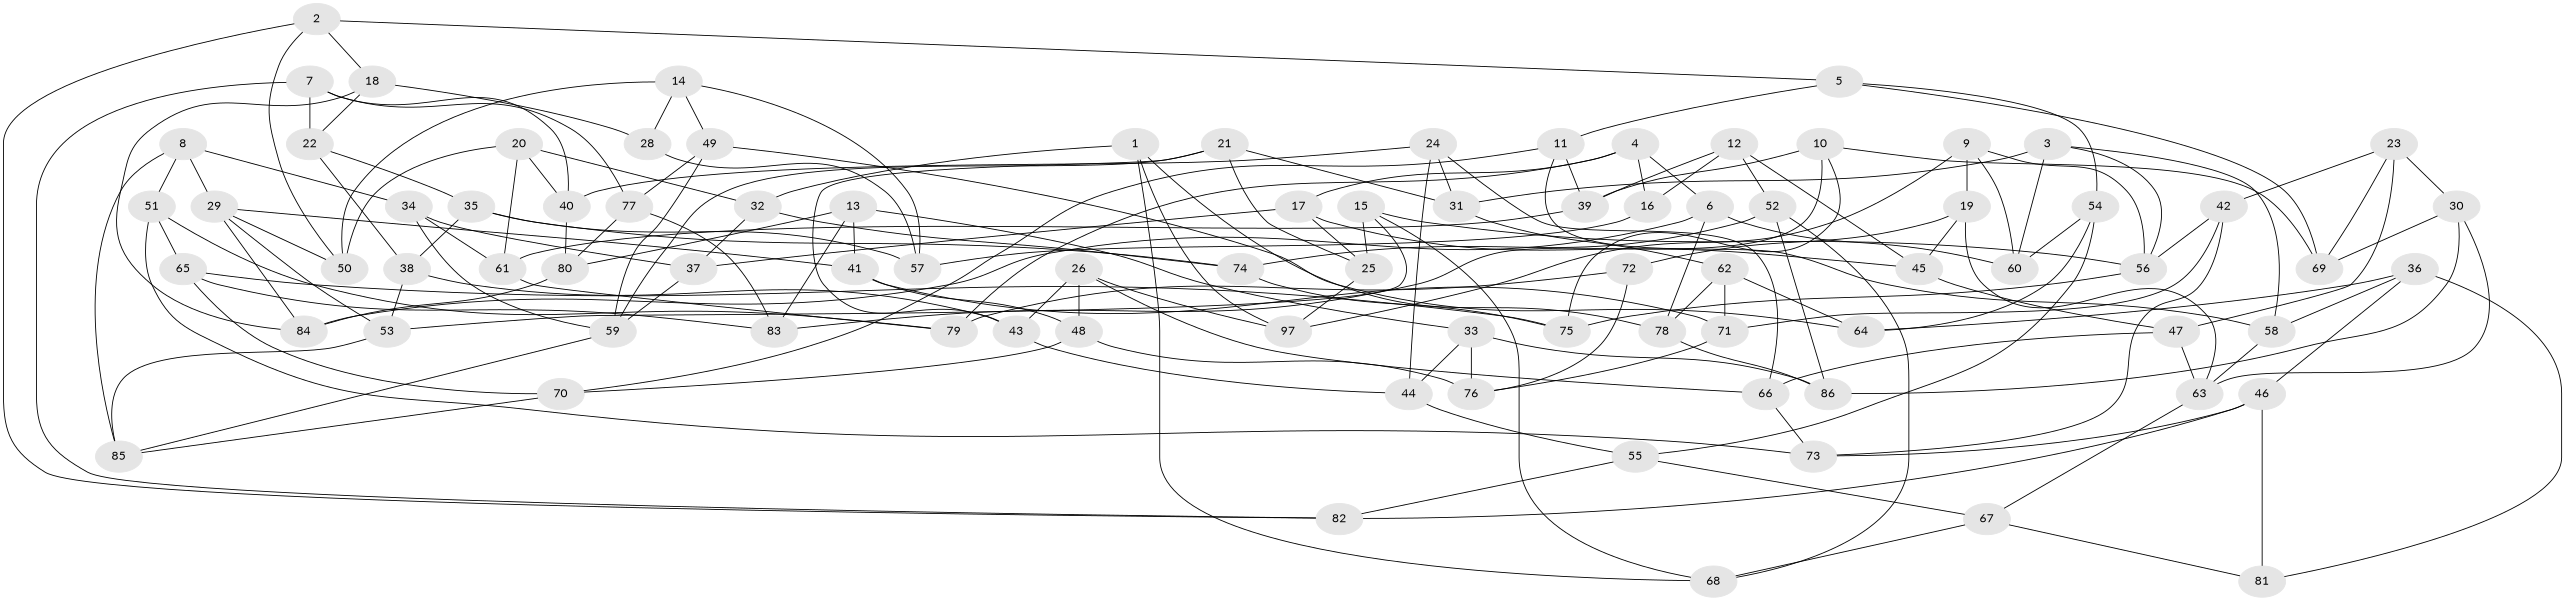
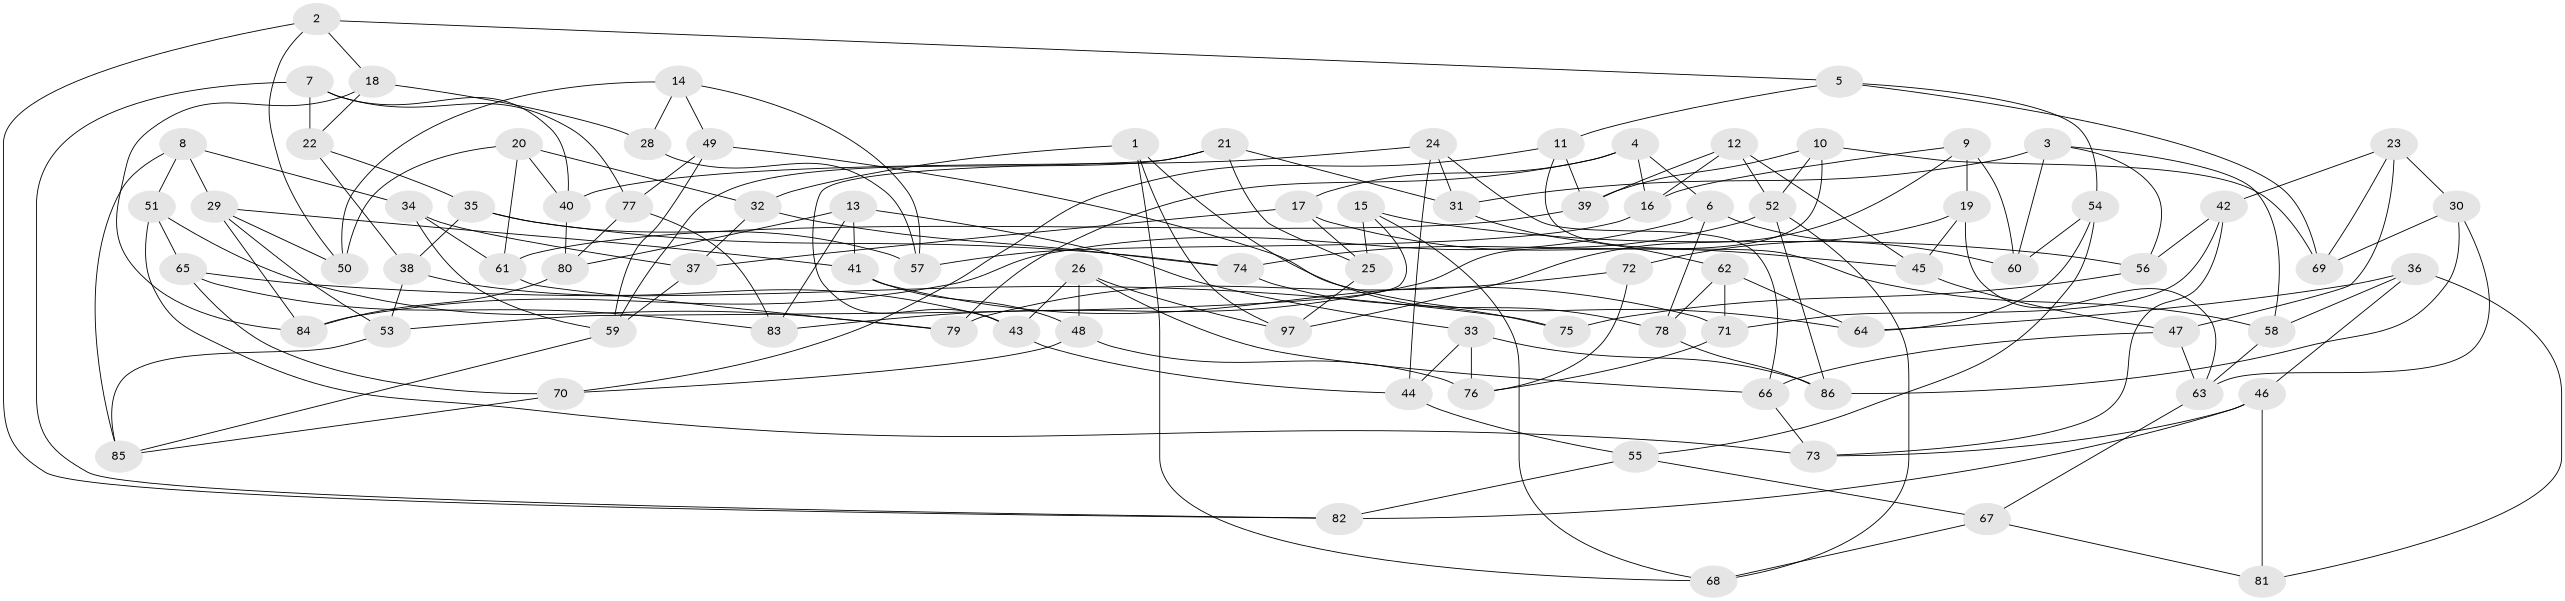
  graph {
    fontname=Lato
    node [color=gray90 fontname=Lato style=filled]
    edge [fontname=Lato]
    n1 [label=97]
    1
    32
    68
    78
    37
    74
    86
    2
    5
    18
    50
    82
    11
    54
    69
    84
    22
    28
    3
    31
    56
    58
    60
    62
    75
    63
    4
    6
    16
    17
    79
    57
    45
    25
    39
    70
    64
    55
    7
    40
    77
    35
    38
    80
    83
    8
    29
    34
    51
    85
    41
    53
    61
    59
    73
    65
    9
    19
    72
    10
    12
    52
    47
    13
    33
    44
    76
    48
    71
    14
    49
    15
    67
    20
    21
    43
    23
    30
    42
    66
    24
    26
    36
    81
    46
    1 -- n1
    1 -- 32
    1 -- 68
    1 -- 78
    32 -- 37
    32 -- 74
    78 -- 86
    37 -- 59
    74 -- 75
    2 -- 5
    2 -- 18
    2 -- 50
    2 -- 82
    5 -- 11
    5 -- 54
    5 -- 69
    18 -- 84
    18 -- 22
    18 -- 28
    11 -- 58
    11 -- 39
    11 -- 70
    54 -- 60
    54 -- 64
    54 -- 55
    22 -- 35
    22 -- 38
    28 -- 57
    3 -- 31
    3 -- 56
    3 -- 58
    3 -- 60
    31 -- 62
    56 -- 75
    58 -- 63
    62 -- 78
    62 -- 64
    62 -- 71
    63 -- 67
    4 -- 6
    4 -- 16
    4 -- 17
    4 -- 79
    6 -- 78
    6 -- 84
    6 -- 60
    16 -- 57
    17 -- 37
    17 -- 45
    17 -- 25
    45 -- 47
    25 -- n1
    39 -- 61
    70 -- 85
    55 -- 82
    55 -- 67
    7 -- 82
    7 -- 22
    7 -- 40
    7 -- 77
    40 -- 80
    77 -- 80
    77 -- 83
    35 -- 74
    35 -- 57
    35 -- 38
    38 -- 53
    38 -- 43
    80 -- 84
    8 -- 29
    8 -- 34
    8 -- 51
    8 -- 85
    29 -- 50
    29 -- 84
    29 -- 41
    29 -- 53
    34 -- 37
    34 -- 61
    34 -- 59
    51 -- 79
    51 -- 73
    51 -- 65
    41 -- 48
    41 -- 71
    53 -- 85
    61 -- 79
    59 -- 85
    65 -- 75
    65 -- 70
    65 -- 83
    9 -- n1
    9 -- 60
-   9 -- 56
+   9 -- 16
    9 -- 19
    19 -- 63
    19 -- 45
    19 -- 72
    72 -- 79
    72 -- 76
    10 -- 69
-   10 -- 75
+   10 -- 52
    10 -- 39
    10 -- 83
    12 -- 16
    12 -- 45
    12 -- 39
    12 -- 52
    52 -- 68
    52 -- 74
    52 -- 86
    47 -- 63
    47 -- 66
    13 -- 80
    13 -- 83
    13 -- 41
    13 -- 33
    33 -- 86
    33 -- 44
    33 -- 76
    44 -- 55
    48 -- 70
    48 -- 76
    71 -- 76
    14 -- 50
    14 -- 28
    14 -- 57
    14 -- 49
    49 -- 64
    49 -- 77
    49 -- 59
    15 -- 68
    15 -- 56
    15 -- 25
    15 -- 53
    67 -- 68
    67 -- 81
    20 -- 32
    20 -- 50
    20 -- 40
    20 -- 61
    21 -- 31
    21 -- 25
    21 -- 59
    21 -- 43
    43 -- 44
    23 -- 69
    23 -- 47
    23 -- 30
    23 -- 42
    30 -- 86
    30 -- 69
    30 -- 63
    42 -- 56
    42 -- 73
    42 -- 71
    66 -- 73
    24 -- 31
    24 -- 40
    24 -- 44
    24 -- 66
    26 -- n1
    26 -- 48
    26 -- 43
    26 -- 66
    36 -- 58
    36 -- 64
    36 -- 81
    36 -- 46
    46 -- 82
    46 -- 73
    46 -- 81
  }
